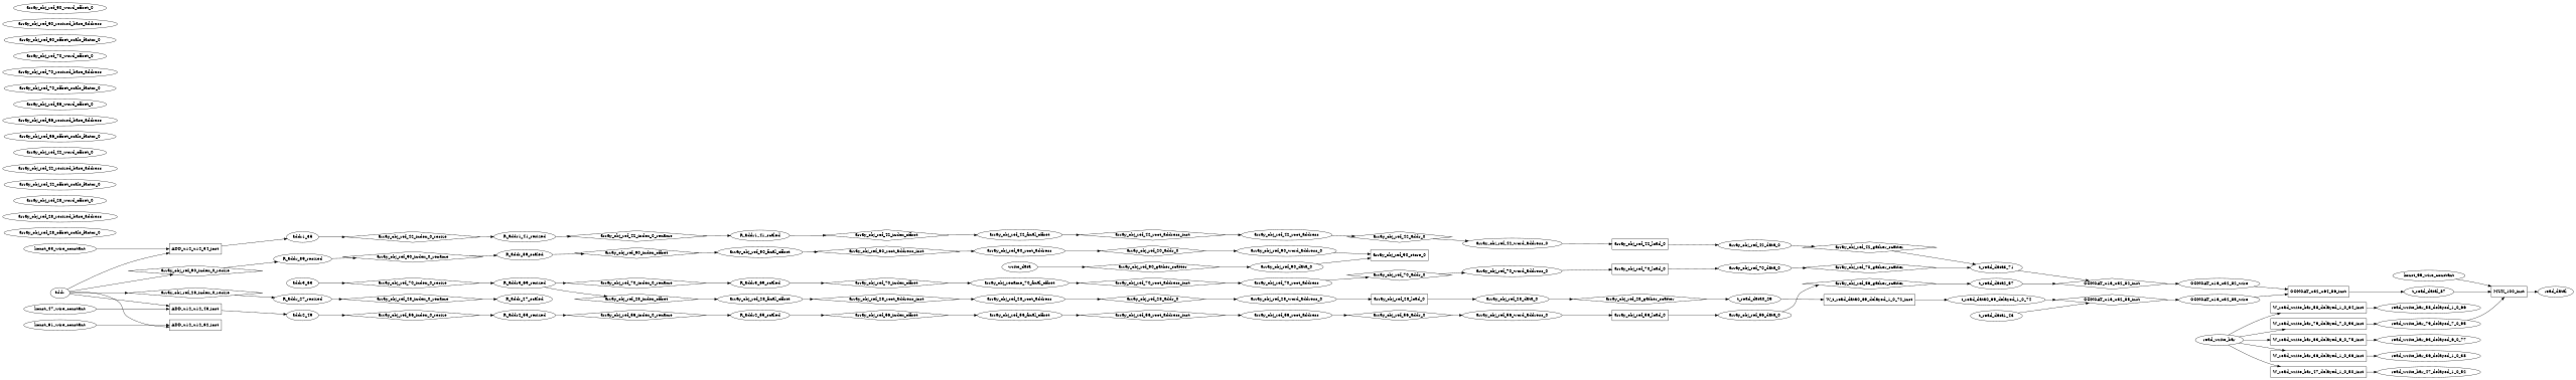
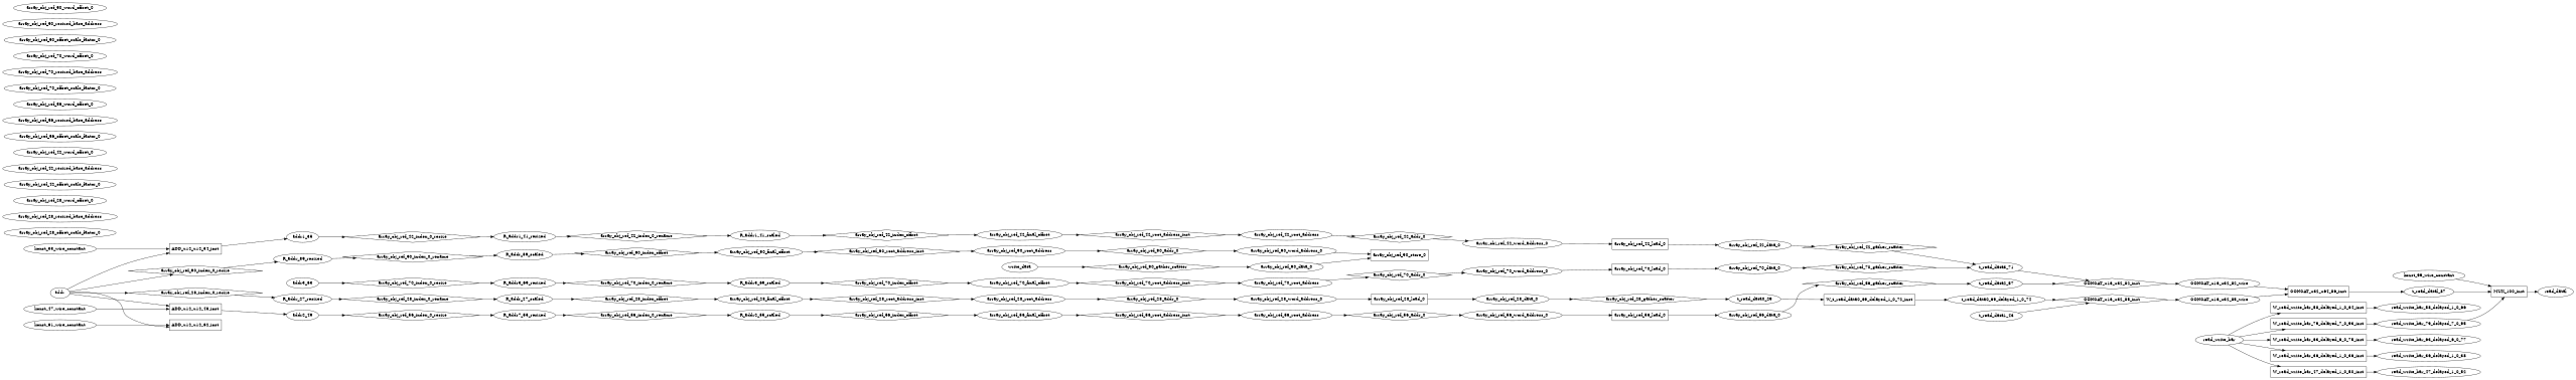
  digraph {
    rankdir=LR
    node [shape=ellipse]
    CONCAT_u32_u64_86_inst [shape=rectangle]
    CONCAT_u16_u32_82_wire
    t_read_datal_87
    CONCAT_u16_u32_85_wire
    array_obj_ref_42_index_0_rename [shape=diamond]
    R_addr1_41_resized
    R_addr1_41_scaled
    array_obj_ref_42_index_offset [shape=diamond]
    array_obj_ref_42_final_offset
    array_obj_ref_56_index_0_rename [shape=diamond]
-   R_addr2_55_resized
+   R_addr2_55_resized [label=R_addr7_55_resized]
    R_addr2_55_scaled
    array_obj_ref_56_index_offset [shape=diamond]
    array_obj_ref_56_final_offset
    array_obj_ref_70_index_0_rename [shape=diamond]
    R_addr3_69_resized
    R_addr3_69_scaled
    array_obj_ref_70_index_offset [shape=diamond]
-   array_obj_ref_70_final_offset [label=array_obj_rename_70_final_offset]
+   array_obj_ref_70_final_offset
    array_obj_ref_28_index_0_rename [shape=diamond]
    R_addr_27_resized
    R_addr_27_scaled
    array_obj_ref_28_index_offset [shape=diamond]
    array_obj_ref_28_final_offset
    array_obj_ref_90_index_0_rename [shape=diamond]
    R_addr_89_resized
    R_addr_89_scaled
    array_obj_ref_90_index_offset [shape=diamond]
    array_obj_ref_90_final_offset
    array_obj_ref_42_index_0_resize [shape=diamond]
    addr1_35
    array_obj_ref_56_index_0_resize [shape=diamond]
    addr2_49
    array_obj_ref_70_index_0_resize [shape=diamond]
    addr3_63
    array_obj_ref_28_gather_scatter [shape=diamond]
    array_obj_ref_28_data_0
    t_read_data0_29
    array_obj_ref_28_root_address_inst [shape=diamond]
    array_obj_ref_28_root_address
    array_obj_ref_28_offset_scale_factor_0
    array_obj_ref_28_resized_base_address
    array_obj_ref_28_addr_0 [shape=diamond]
    array_obj_ref_28_word_address_0
    array_obj_ref_28_load_0 [shape=rectangle]
    array_obj_ref_28_word_offset_0
    array_obj_ref_42_gather_scatter [shape=diamond]
    array_obj_ref_42_data_0
    t_read_data3_71
    array_obj_ref_42_root_address_inst [shape=diamond]
    array_obj_ref_42_root_address
    array_obj_ref_42_offset_scale_factor_0
    array_obj_ref_42_resized_base_address
    array_obj_ref_42_addr_0 [shape=diamond]
    array_obj_ref_42_word_address_0
    array_obj_ref_42_load_0 [shape=rectangle]
    array_obj_ref_42_word_offset_0
    array_obj_ref_56_gather_scatter [shape=diamond]
    array_obj_ref_56_data_0
    t_read_data2_57
    array_obj_ref_56_root_address_inst [shape=diamond]
    array_obj_ref_56_root_address
    array_obj_ref_56_offset_scale_factor_0
    array_obj_ref_56_resized_base_address
    array_obj_ref_56_addr_0 [shape=diamond]
    array_obj_ref_56_word_address_0
    array_obj_ref_56_load_0 [shape=rectangle]
    array_obj_ref_56_word_offset_0
    array_obj_ref_70_gather_scatter [shape=diamond]
    array_obj_ref_70_data_0
    array_obj_ref_70_root_address_inst [shape=diamond]
    array_obj_ref_70_root_address
    array_obj_ref_70_offset_scale_factor_0
    array_obj_ref_70_resized_base_address
    array_obj_ref_70_addr_0 [shape=diamond]
    array_obj_ref_70_word_address_0
    array_obj_ref_70_load_0 [shape=rectangle]
    array_obj_ref_70_word_offset_0
    array_obj_ref_90_store_0 [shape=rectangle]
    array_obj_ref_90_data_0
    array_obj_ref_90_root_address_inst [shape=diamond]
    array_obj_ref_90_root_address
    array_obj_ref_90_offset_scale_factor_0
    array_obj_ref_90_resized_base_address
-   array_obj_ref_90_addr_0 [shape=diamond label=array_obj_ref_20_addr_0]
+   array_obj_ref_90_addr_0 [shape=diamond]
    array_obj_ref_90_word_address_0
    array_obj_ref_90_word_offset_0
    ADD_u12_u12_34_inst [shape=rectangle]
    konst_33_wire_constant
    ADD_u12_u12_48_inst [shape=rectangle]
    konst_47_wire_constant
    ADD_u12_u12_62_inst [shape=rectangle]
    konst_61_wire_constant
    MUX_100_inst [shape=rectangle]
    konst_99_wire_constant
    read_datal [shape=""]
    read_write_bar_79_delayed_7_0_95
    W_t_read_data0_69_delayed_1_0_72_inst [shape=rectangle]
    t_read_data0_69_delayed_1_0_74
    CONCAT_u16_u32_85_inst [shape=diamond]
    t_read_data1_43
    CONCAT_u16_u32_82_inst [shape=diamond]
    addr [shape=""]
    array_obj_ref_28_index_0_resize [shape=diamond]
    array_obj_ref_90_index_0_resize [shape=diamond]
    W_read_write_bar_36_delayed_1_0_36_inst [shape=rectangle]
    read_write_bar_36_delayed_1_0_38
    read_write_bar [shape=""]
    W_read_write_bar_47_delayed_1_0_50_inst [shape=rectangle]
    W_read_write_bar_58_delayed_1_0_64_inst [shape=rectangle]
    W_read_write_bar_63_delayed_6_0_75_inst [shape=rectangle]
    W_read_write_bar_79_delayed_7_0_93_inst [shape=rectangle]
    read_write_bar_47_delayed_1_0_52
    read_write_bar_58_delayed_1_0_66
    read_write_bar_63_delayed_6_0_77
    array_obj_ref_90_gather_scatter [shape=diamond]
    write_data [shape=""]
    CONCAT_u32_u64_86_inst -> t_read_datal_87
    CONCAT_u16_u32_82_wire -> CONCAT_u32_u64_86_inst
    t_read_datal_87 -> MUX_100_inst
    CONCAT_u16_u32_85_wire -> CONCAT_u32_u64_86_inst
    array_obj_ref_42_index_0_rename -> R_addr1_41_scaled
    R_addr1_41_resized -> array_obj_ref_42_index_0_rename
    R_addr1_41_scaled -> array_obj_ref_42_index_offset
    array_obj_ref_42_index_offset -> array_obj_ref_42_final_offset
    array_obj_ref_42_final_offset -> array_obj_ref_42_root_address_inst
    array_obj_ref_56_index_0_rename -> R_addr2_55_scaled
    R_addr2_55_resized -> array_obj_ref_56_index_0_rename
    R_addr2_55_scaled -> array_obj_ref_56_index_offset
    array_obj_ref_56_index_offset -> array_obj_ref_56_final_offset
    array_obj_ref_56_final_offset -> array_obj_ref_56_root_address_inst
    array_obj_ref_70_index_0_rename -> R_addr3_69_scaled
    R_addr3_69_resized -> array_obj_ref_70_index_0_rename
    R_addr3_69_scaled -> array_obj_ref_70_index_offset
    array_obj_ref_70_index_offset -> array_obj_ref_70_final_offset
    array_obj_ref_70_final_offset -> array_obj_ref_70_root_address_inst
    array_obj_ref_28_index_0_rename -> R_addr_27_scaled
    R_addr_27_resized -> array_obj_ref_28_index_0_rename
-   R_addr3_69_resized -> array_obj_ref_28_index_offset
+   R_addr_27_scaled -> array_obj_ref_28_index_offset
    array_obj_ref_28_index_offset -> array_obj_ref_28_final_offset
    array_obj_ref_28_final_offset -> array_obj_ref_28_root_address_inst
    array_obj_ref_90_index_0_rename -> R_addr_89_scaled
    R_addr_89_resized -> array_obj_ref_90_index_0_rename
    R_addr_89_scaled -> array_obj_ref_90_index_offset
    array_obj_ref_90_index_offset -> array_obj_ref_90_final_offset
    array_obj_ref_90_final_offset -> array_obj_ref_90_root_address_inst
    array_obj_ref_42_index_0_resize -> R_addr1_41_resized
    addr1_35 -> array_obj_ref_42_index_0_resize
    array_obj_ref_56_index_0_resize -> R_addr2_55_resized
    addr2_49 -> array_obj_ref_56_index_0_resize
    array_obj_ref_70_index_0_resize -> R_addr3_69_resized
    addr3_63 -> array_obj_ref_70_index_0_resize
    array_obj_ref_28_gather_scatter -> t_read_data0_29
    array_obj_ref_28_data_0 -> array_obj_ref_28_gather_scatter
    t_read_data0_29 -> W_t_read_data0_69_delayed_1_0_72_inst
    array_obj_ref_28_root_address_inst -> array_obj_ref_28_root_address
    array_obj_ref_28_root_address -> array_obj_ref_28_addr_0
    array_obj_ref_28_addr_0 -> array_obj_ref_28_word_address_0
    array_obj_ref_28_word_address_0 -> array_obj_ref_28_load_0
    array_obj_ref_28_load_0 -> array_obj_ref_28_data_0
    array_obj_ref_42_gather_scatter -> t_read_data3_71
    array_obj_ref_42_data_0 -> array_obj_ref_42_gather_scatter
    t_read_data3_71 -> CONCAT_u16_u32_82_inst
    array_obj_ref_42_root_address_inst -> array_obj_ref_42_root_address
    array_obj_ref_42_root_address -> array_obj_ref_42_addr_0
    array_obj_ref_42_addr_0 -> array_obj_ref_42_word_address_0
    array_obj_ref_42_word_address_0 -> array_obj_ref_42_load_0
    array_obj_ref_42_load_0 -> array_obj_ref_42_data_0
    array_obj_ref_56_gather_scatter -> t_read_data2_57
    array_obj_ref_56_data_0 -> array_obj_ref_56_gather_scatter
    t_read_data2_57 -> CONCAT_u16_u32_82_inst
    array_obj_ref_56_root_address_inst -> array_obj_ref_56_root_address
    array_obj_ref_56_root_address -> array_obj_ref_56_addr_0
    array_obj_ref_56_addr_0 -> array_obj_ref_56_word_address_0
    array_obj_ref_56_word_address_0 -> array_obj_ref_56_load_0
    array_obj_ref_56_load_0 -> array_obj_ref_56_data_0
    array_obj_ref_70_gather_scatter -> t_read_data3_71
    array_obj_ref_70_data_0 -> array_obj_ref_70_gather_scatter
    array_obj_ref_70_root_address_inst -> array_obj_ref_70_root_address
    array_obj_ref_70_root_address -> array_obj_ref_70_addr_0
    array_obj_ref_70_addr_0 -> array_obj_ref_70_word_address_0
    array_obj_ref_70_word_address_0 -> array_obj_ref_70_load_0
    array_obj_ref_70_load_0 -> array_obj_ref_70_data_0
    array_obj_ref_90_data_0 -> array_obj_ref_90_store_0
    array_obj_ref_90_root_address_inst -> array_obj_ref_90_root_address
    array_obj_ref_90_root_address -> array_obj_ref_90_addr_0
    array_obj_ref_90_addr_0 -> array_obj_ref_90_word_address_0
    array_obj_ref_90_word_address_0 -> array_obj_ref_90_store_0
    ADD_u12_u12_34_inst -> addr1_35
    konst_33_wire_constant -> ADD_u12_u12_34_inst
    ADD_u12_u12_48_inst -> addr2_49
    konst_47_wire_constant -> ADD_u12_u12_48_inst
    konst_61_wire_constant -> ADD_u12_u12_62_inst
    MUX_100_inst -> read_datal
    konst_99_wire_constant -> MUX_100_inst
    read_write_bar_79_delayed_7_0_95 -> MUX_100_inst
    W_t_read_data0_69_delayed_1_0_72_inst -> t_read_data0_69_delayed_1_0_74
    t_read_data0_69_delayed_1_0_74 -> CONCAT_u16_u32_85_inst
    CONCAT_u16_u32_85_inst -> CONCAT_u16_u32_85_wire
    t_read_data1_43 -> CONCAT_u16_u32_85_inst
    CONCAT_u16_u32_82_inst -> CONCAT_u16_u32_82_wire
    addr -> ADD_u12_u12_34_inst
    addr -> ADD_u12_u12_48_inst
    addr -> ADD_u12_u12_62_inst
    addr -> array_obj_ref_28_index_0_resize
    addr -> array_obj_ref_90_index_0_resize
    array_obj_ref_28_index_0_resize -> R_addr_27_resized
    array_obj_ref_90_index_0_resize -> R_addr_89_resized
    W_read_write_bar_36_delayed_1_0_36_inst -> read_write_bar_36_delayed_1_0_38
    read_write_bar -> W_read_write_bar_36_delayed_1_0_36_inst
    read_write_bar -> W_read_write_bar_47_delayed_1_0_50_inst
    read_write_bar -> W_read_write_bar_58_delayed_1_0_64_inst
    read_write_bar -> W_read_write_bar_63_delayed_6_0_75_inst
    read_write_bar -> W_read_write_bar_79_delayed_7_0_93_inst
    W_read_write_bar_47_delayed_1_0_50_inst -> read_write_bar_47_delayed_1_0_52
    W_read_write_bar_58_delayed_1_0_64_inst -> read_write_bar_58_delayed_1_0_66
    W_read_write_bar_63_delayed_6_0_75_inst -> read_write_bar_63_delayed_6_0_77
    W_read_write_bar_79_delayed_7_0_93_inst -> read_write_bar_79_delayed_7_0_95
    array_obj_ref_90_gather_scatter -> array_obj_ref_90_data_0
    write_data -> array_obj_ref_90_gather_scatter
  }
